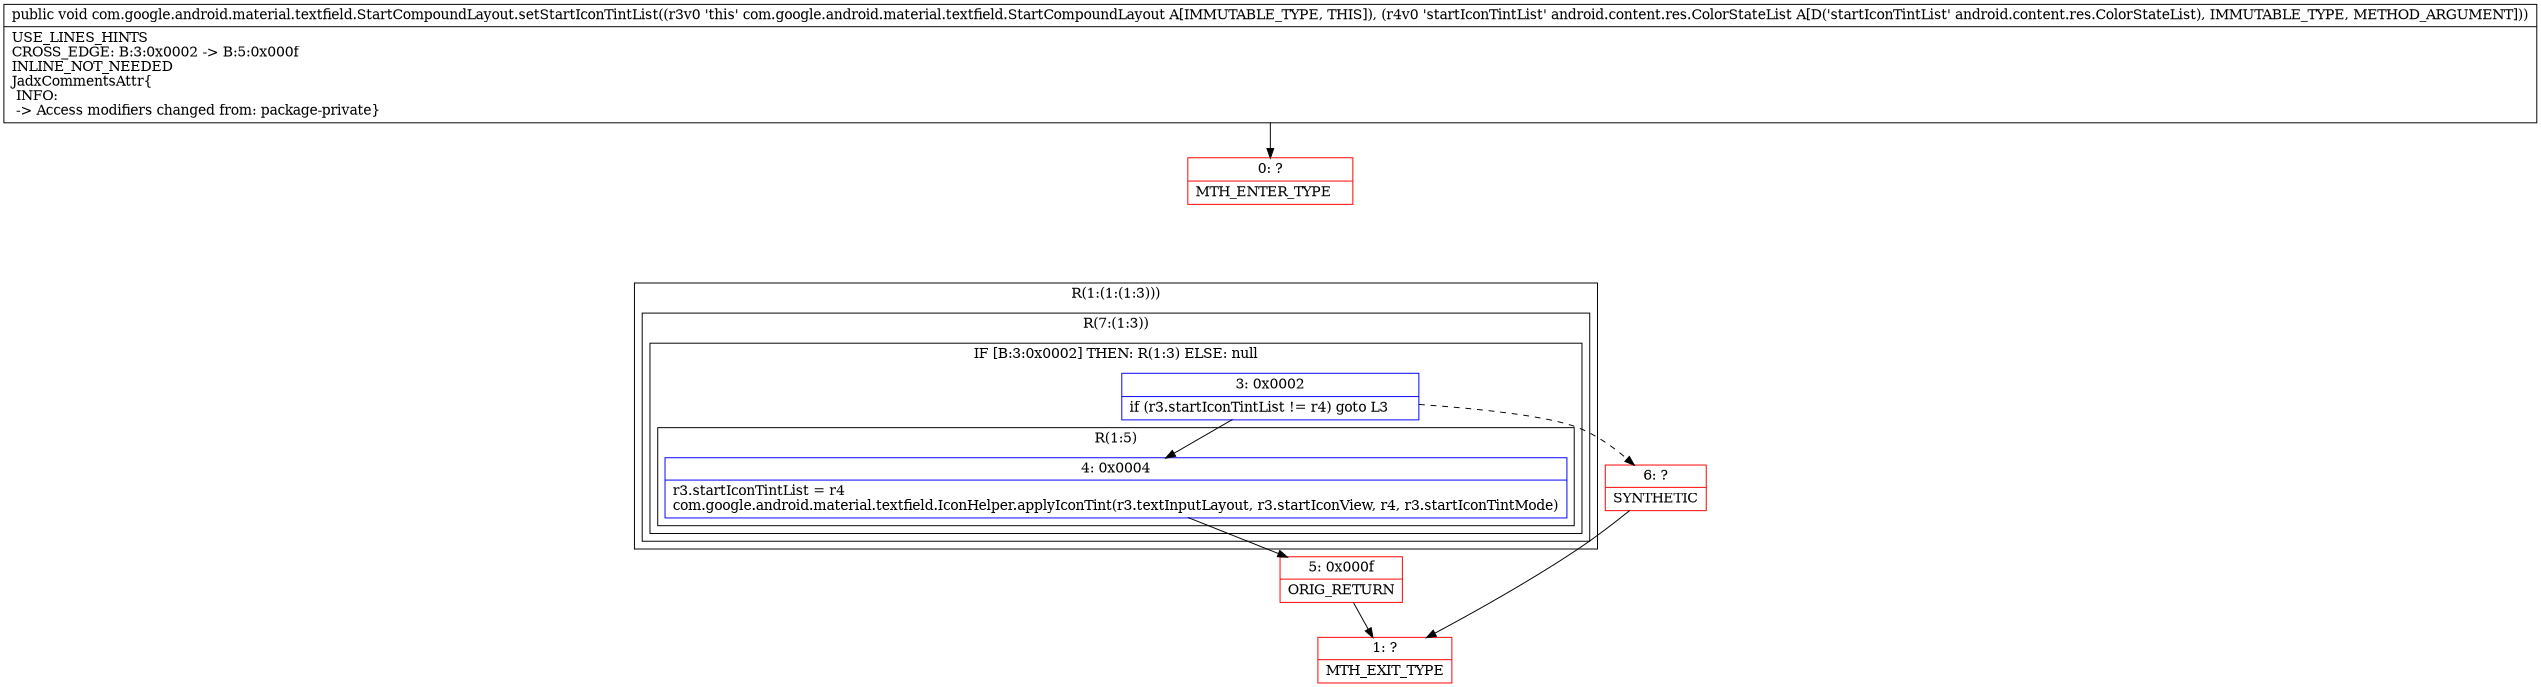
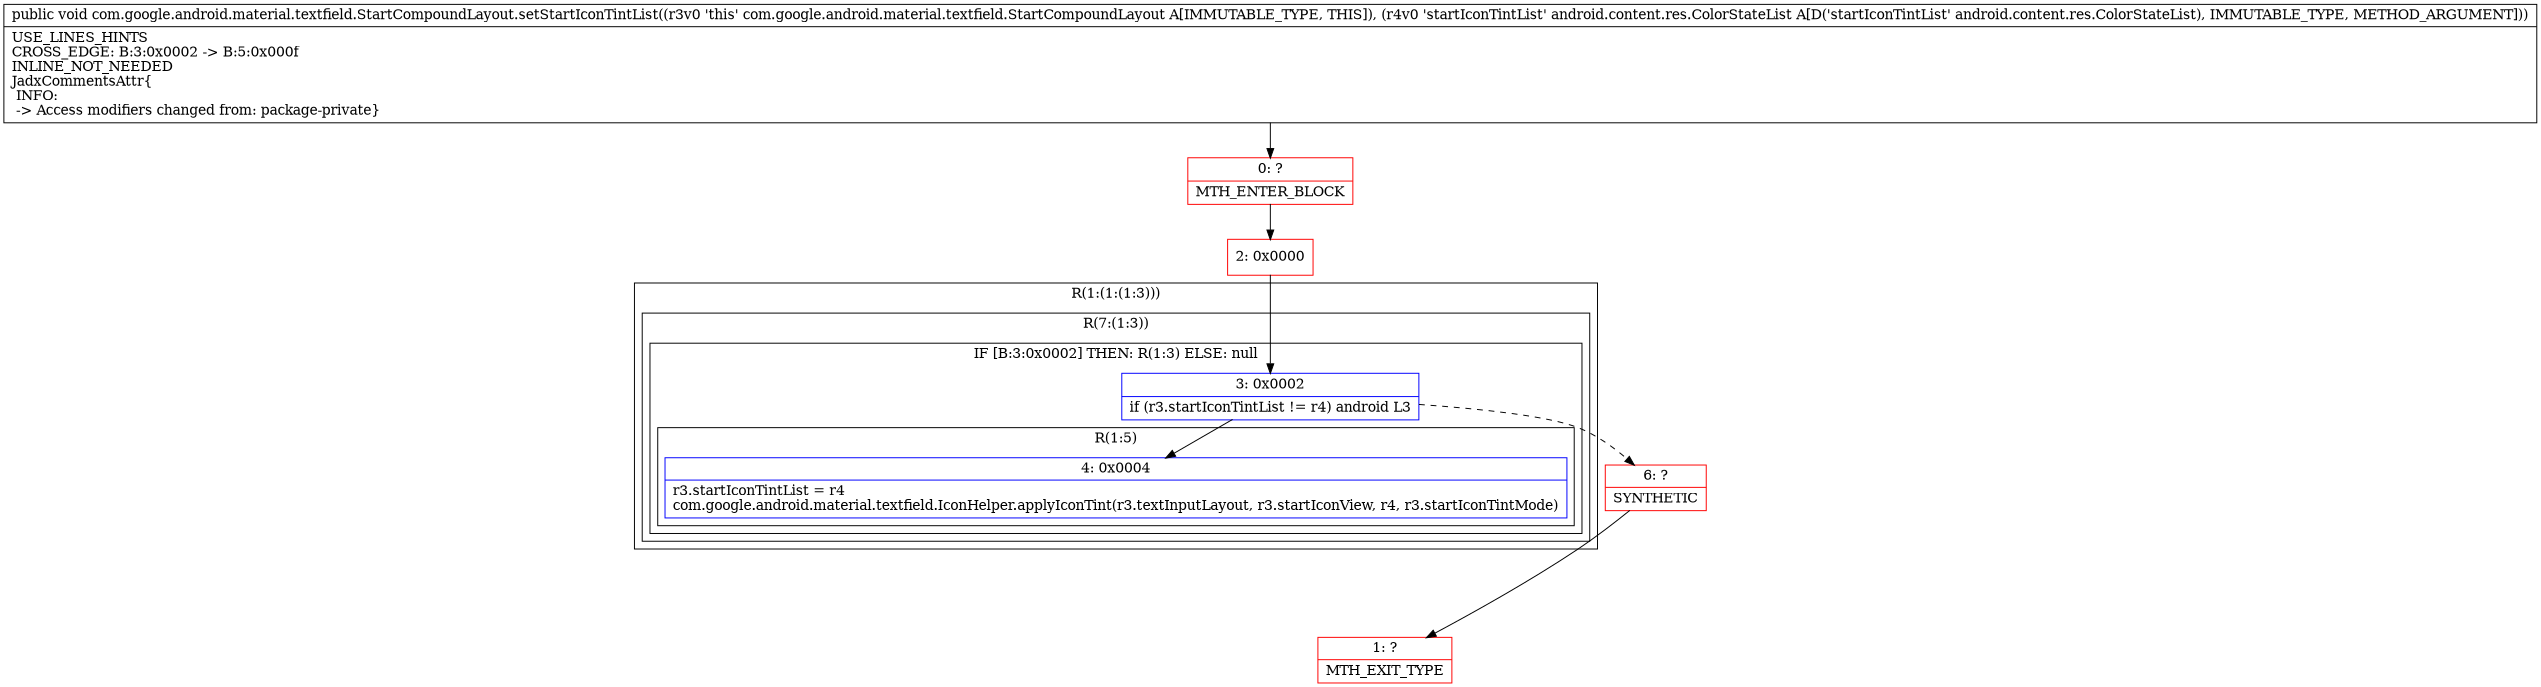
  digraph {
    node [color=red shape=record]
    n1 [color=blue label="{4\:\ 0x0004|r3.startIconTintList = r4\lcom.google.android.material.textfield.IconHelper.applyIconTint(r3.textInputLayout, r3.startIconView, r4, r3.startIconTintMode)\l}"]
-   n2 [color=blue label="{3\:\ 0x0002|if (r3.startIconTintList != r4) goto L3\l}"]
-   n3 [label="{5\:\ 0x000f|ORIG_RETURN\l}"]
+   n2 [color=blue label="{3\:\ 0x0002|if (r3.startIconTintList != r4) android L3\l}"]
    n4 [label="{6\:\ ?|SYNTHETIC\l}"]
    n5 [label="{1\:\ ?|MTH_EXIT_TYPE\l}"]
-   n6 [label="{0\:\ ?|MTH_ENTER_TYPE\l}"]
+   n6 [label="{0\:\ ?|MTH_ENTER_BLOCK\l}"]
+   n7 [label="{2\:\ 0x0000}"]
    n8 [label="{public void com.google.android.material.textfield.StartCompoundLayout.setStartIconTintList((r3v0 'this' com.google.android.material.textfield.StartCompoundLayout A[IMMUTABLE_TYPE, THIS]), (r4v0 'startIconTintList' android.content.res.ColorStateList A[D('startIconTintList' android.content.res.ColorStateList), IMMUTABLE_TYPE, METHOD_ARGUMENT]))  | USE_LINES_HINTS\lCROSS_EDGE: B:3:0x0002 \-\> B:5:0x000f\lINLINE_NOT_NEEDED\lJadxCommentsAttr\{\l INFO: \l \-\> Access modifiers changed from: package\-private\}\l}" color=""]
    subgraph cluster_1 {
      label="R(1:(1:(1:3)))"
      subgraph cluster_2 {
        label="R(7:(1:3))"
        subgraph cluster_3 {
          label="IF [B:3:0x0002] THEN: R(1:3) ELSE: null"
          n2
          subgraph cluster_4 {
            label="R(1:5)"
            n1
          }
        }
      }
    }
-   n1 -> n3
    n2 -> n1
    n2 -> n4 [style=dashed]
-   n3 -> n5
    n4 -> n5
+   n6 -> n7
+   n7 -> n2
    n8 -> n6
  }
